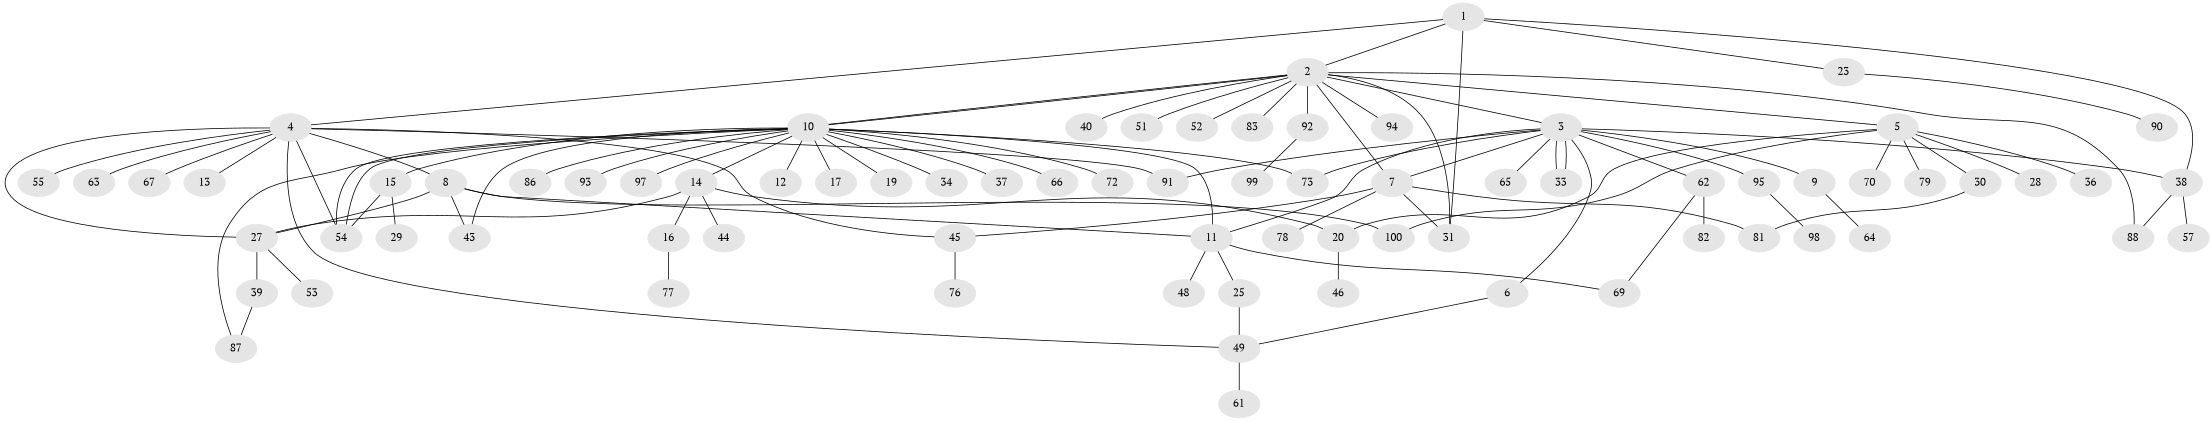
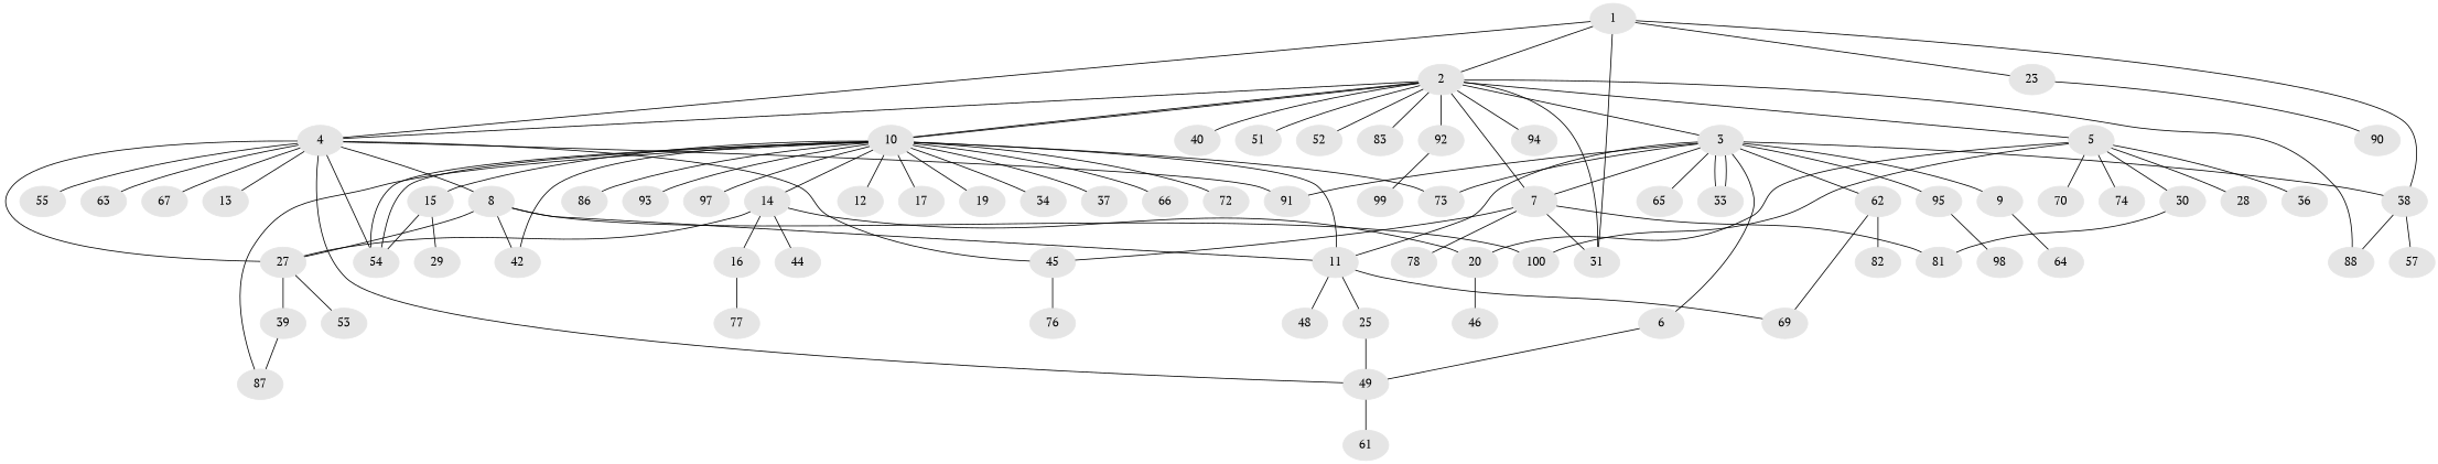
  graph {
    fontname="PT Serif"
    node [color=gray90 fontname="PT Serif" style=filled]
    edge [fontname="PT Serif"]
    1 [super="+32"]
    2 [super="+35"]
    4 [super="+56"]
    23 [super="+47"]
    31
    38 [super="+50"]
    3 [super="+60"]
    5 [super="+26"]
    7 [super="+41"]
    10 [super="+71"]
    40
    51
    52
    83 [super="+96"]
    88
    92
    94
    91
    8 [super="+22"]
    13
    27 [super="+85"]
    45 [super="+68"]
    49
    54 [super="+89"]
    55
    63
    67
    90
    57
    6 [super="+58"]
    9 [super="+59"]
    11 [super="+43"]
    33
    62 [super="+84"]
    65
    73
    95
    20 [super="+75"]
    28
    30
    36
    70
-   79
+   79 [label=74]
    100
    78
    81
-   42 [label=43]
+   42
    12
    14
    15 [super="+24"]
    17
    19
    34
    37
    66
    72
    86
    87
    93
    97
    99
    64
    25
    48
    69
    82
    98
    39 [super="+80"]
    53
    76
    61
    46
    16 [super="+21"]
    44 [super="+74"]
    29
    77
    1 -- 2
    1 -- 4
    1 -- 23
    1 -- 31
    1 -- 38
+   2 -- 4
    2 -- 31
    2 -- 3
    2 -- 5
    2 -- 7
    2 -- 10
    2 -- 10
    2 -- 40
    2 -- 51
    2 -- 52
    2 -- 83
    2 -- 88
    2 -- 92
    2 -- 94
    4 -- 91
    4 -- 8
    4 -- 13
    4 -- 27
    4 -- 45
    4 -- 49
    4 -- 54
    4 -- 55
    4 -- 63
    4 -- 67
    23 -- 90
    38 -- 88
    38 -- 57
    3 -- 38
    3 -- 7
    3 -- 91
    3 -- 6
    3 -- 9
    3 -- 11
    3 -- 33
    3 -- 33
    3 -- 62
    3 -- 65
    3 -- 73
    3 -- 95
    5 -- 20
    5 -- 28
    5 -- 30
    5 -- 36
    5 -- 70
    5 -- 79
    5 -- 100
    7 -- 31
    7 -- 45
    7 -- 78
    7 -- 81
    10 -- 54
    10 -- 54
    10 -- 11
    10 -- 73
    10 -- 42
    10 -- 12
    10 -- 14
    10 -- 15
    10 -- 17
    10 -- 19
    10 -- 34
    10 -- 37
    10 -- 66
    10 -- 72
    10 -- 86
    10 -- 87
    10 -- 93
    10 -- 97
    92 -- 99
    8 -- 27
    8 -- 11
    8 -- 100
    8 -- 42
    27 -- 39
    27 -- 53
    45 -- 76
    49 -- 61
    6 -- 49
    9 -- 64
    11 -- 25
    11 -- 48
    11 -- 69
    62 -- 69
    62 -- 82
    95 -- 98
    20 -- 46
    30 -- 81
    14 -- 27
    14 -- 20
    14 -- 16
    14 -- 44
    15 -- 54
    15 -- 29
    25 -- 49
    39 -- 87
    16 -- 77
  }
